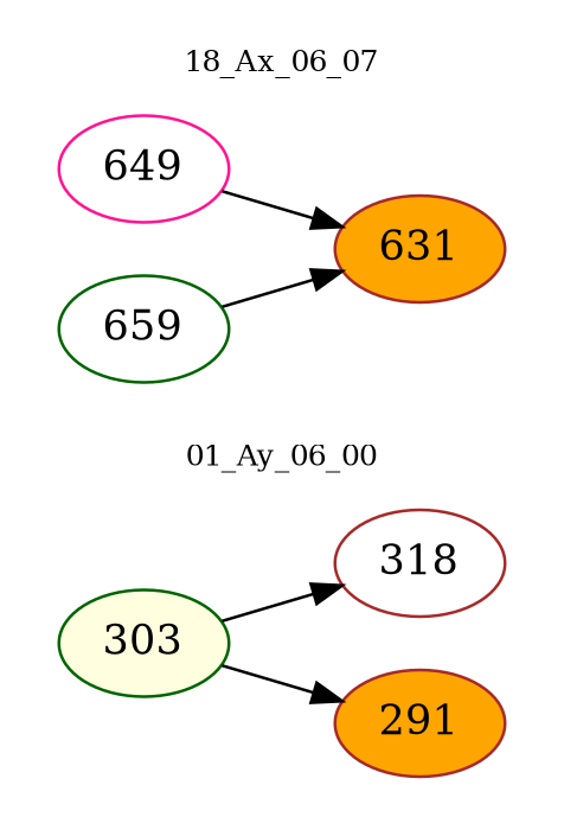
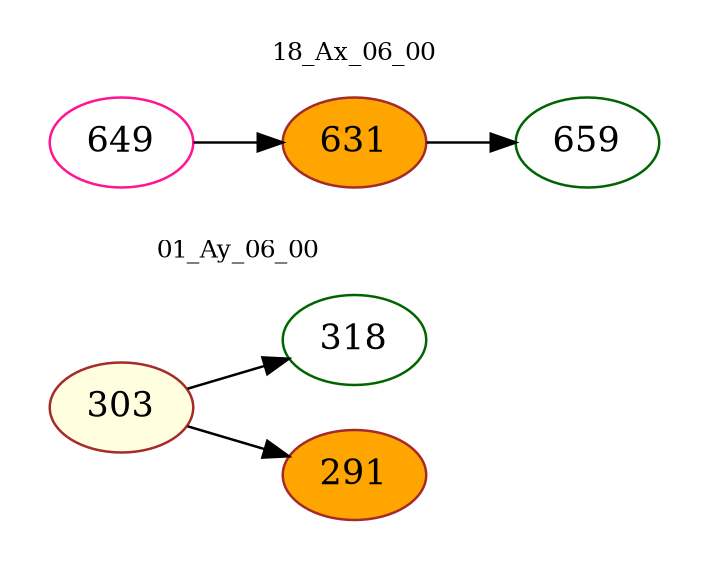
  digraph {
    rankdir=LR
    node [color=darkgreen fillcolor=white style=filled]
    edge [color=black]
-   n1 [fillcolor=lightyellow label=303]
+   n1 [color=brown fillcolor=lightyellow label=303]
    n2 [color=brown fillcolor=orange label=291]
-   n3 [color=brown label=318]
+   n3 [label=318]
    n4 [color=deeppink label=649]
    n5 [color=brown fillcolor=orange label=631]
    n6 [label=659]
    subgraph cluster_1 {
      color=white
      fontsize=10
      label="01_Ay_06_00"
      n1
      n2
      n3
    }
    subgraph cluster_2 {
      color=white
      fontsize=10
-     label="18_Ax_06_07"
+     label="18_Ax_06_00"
      n4
      n5
      n6
    }
    n1 -> n2
    n1 -> n3
    n4 -> n5
-   n6 -> n5
+   n5 -> n6
  }
